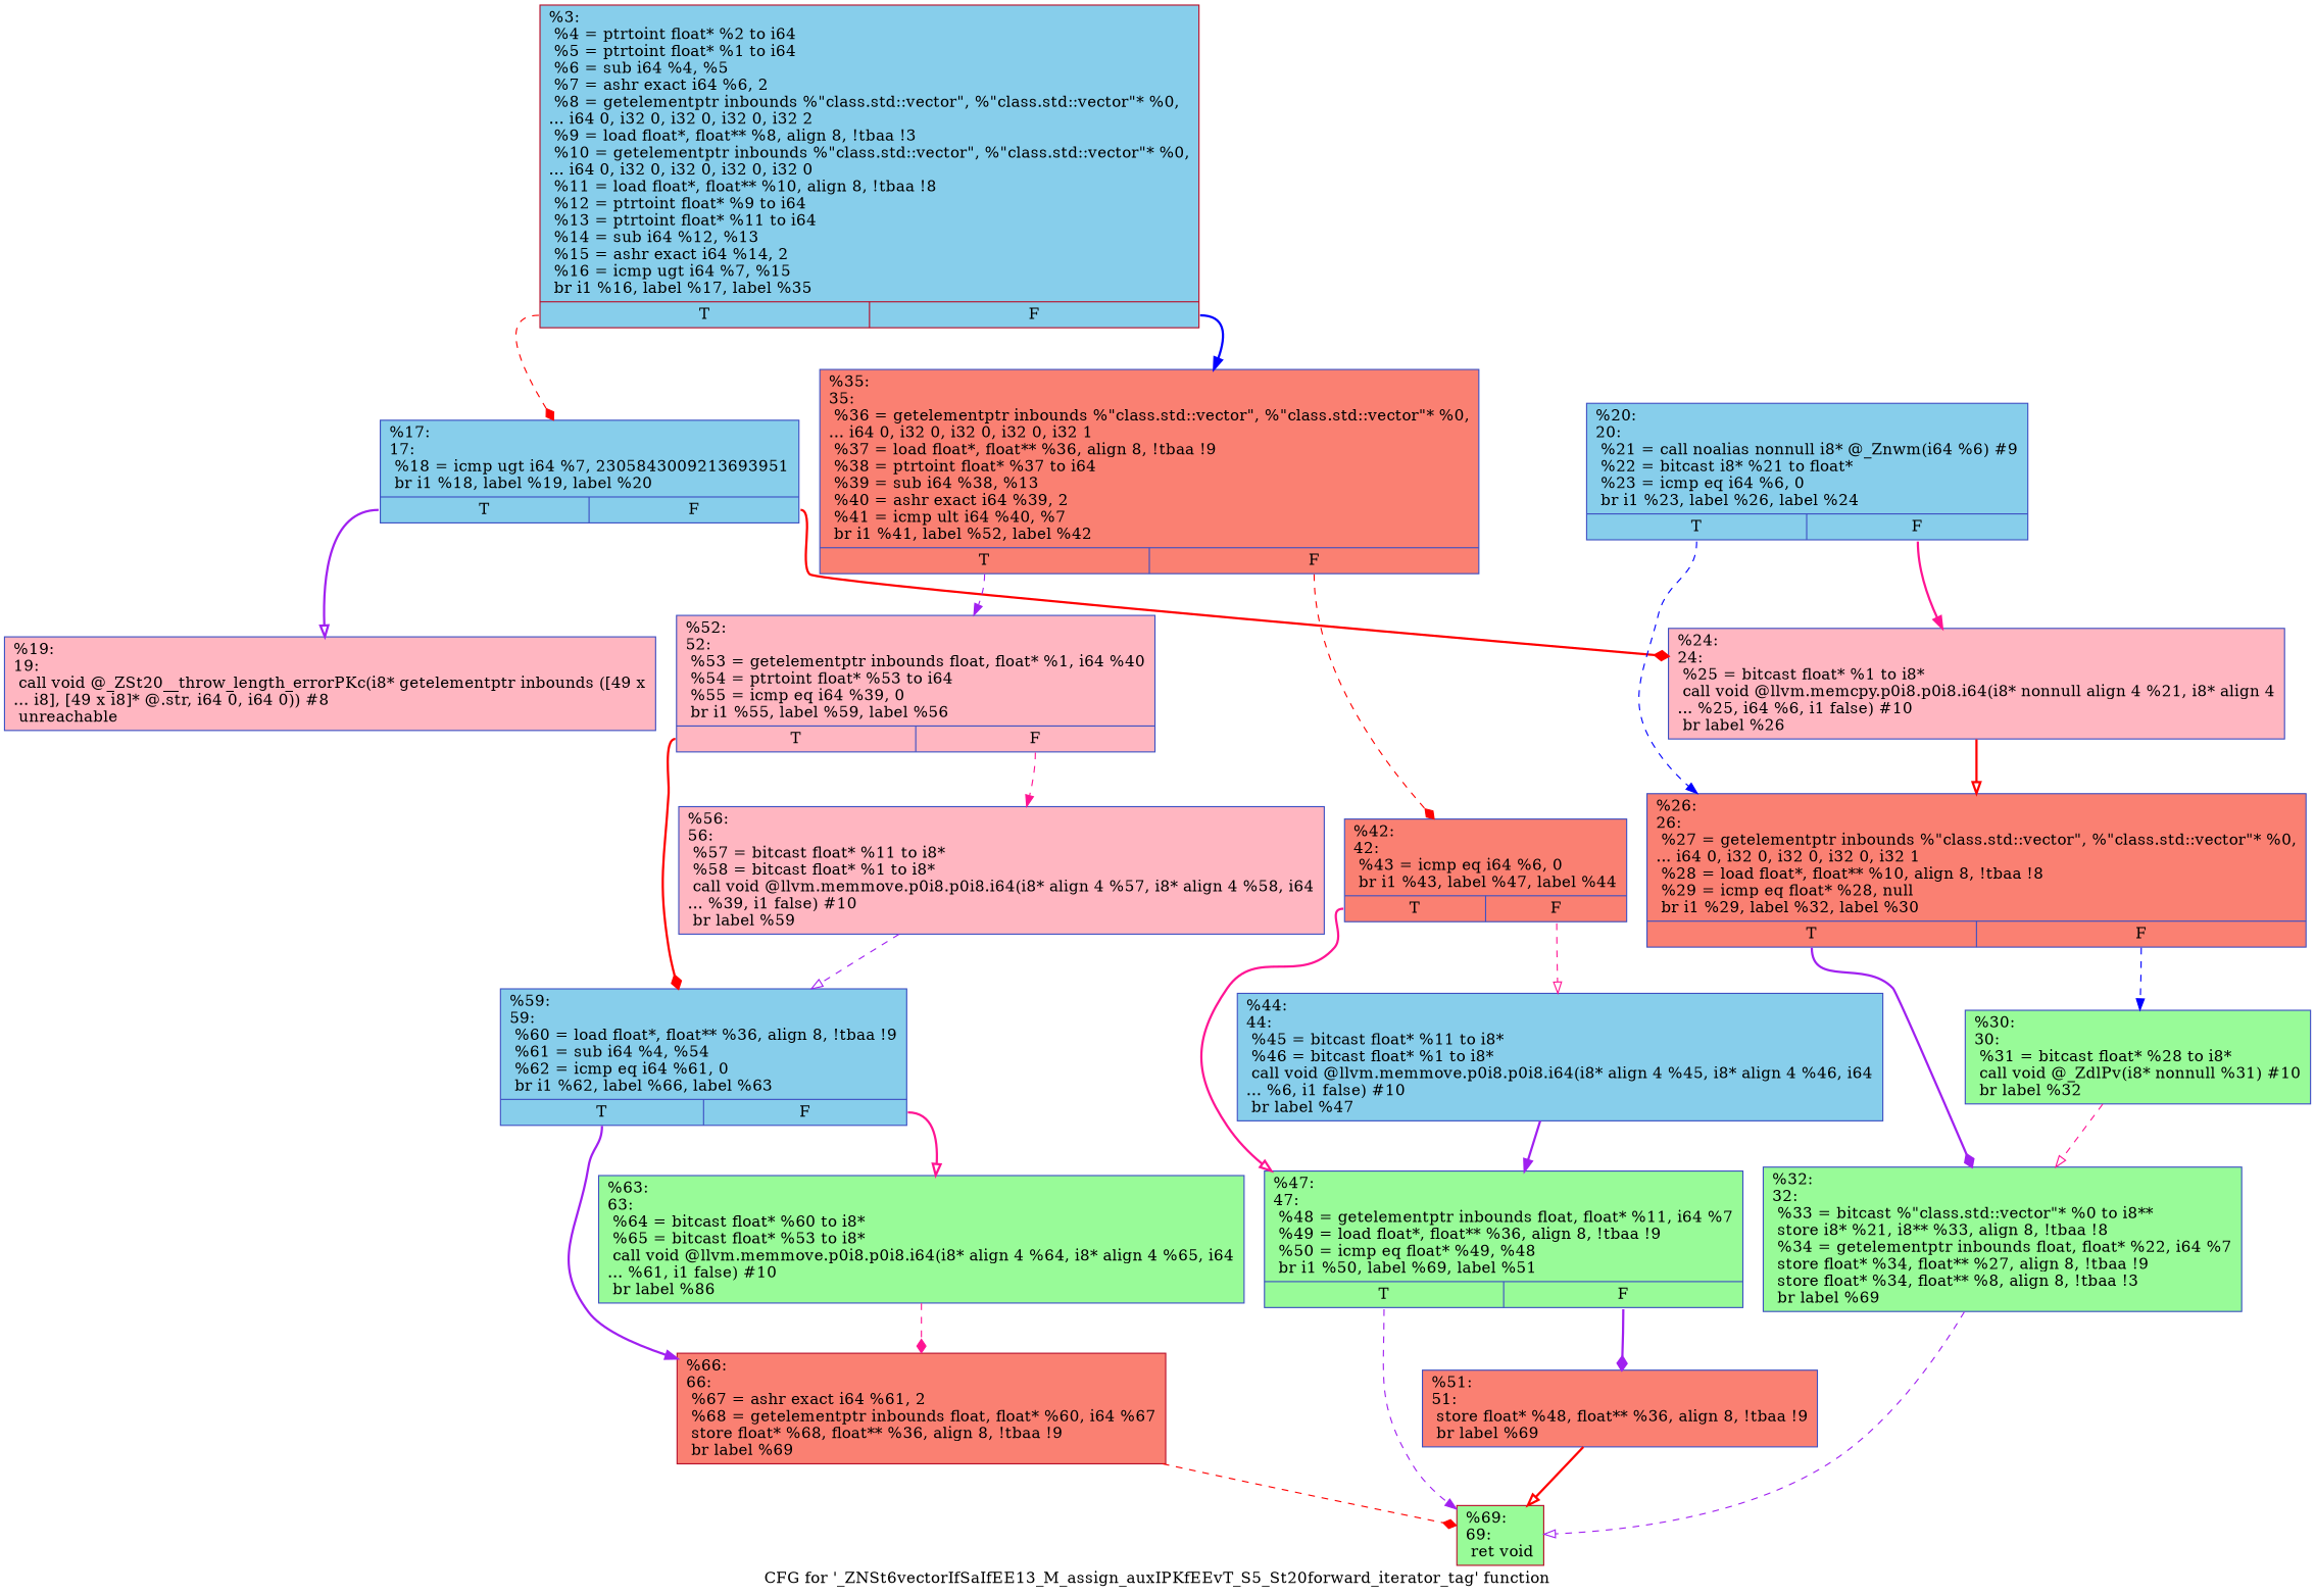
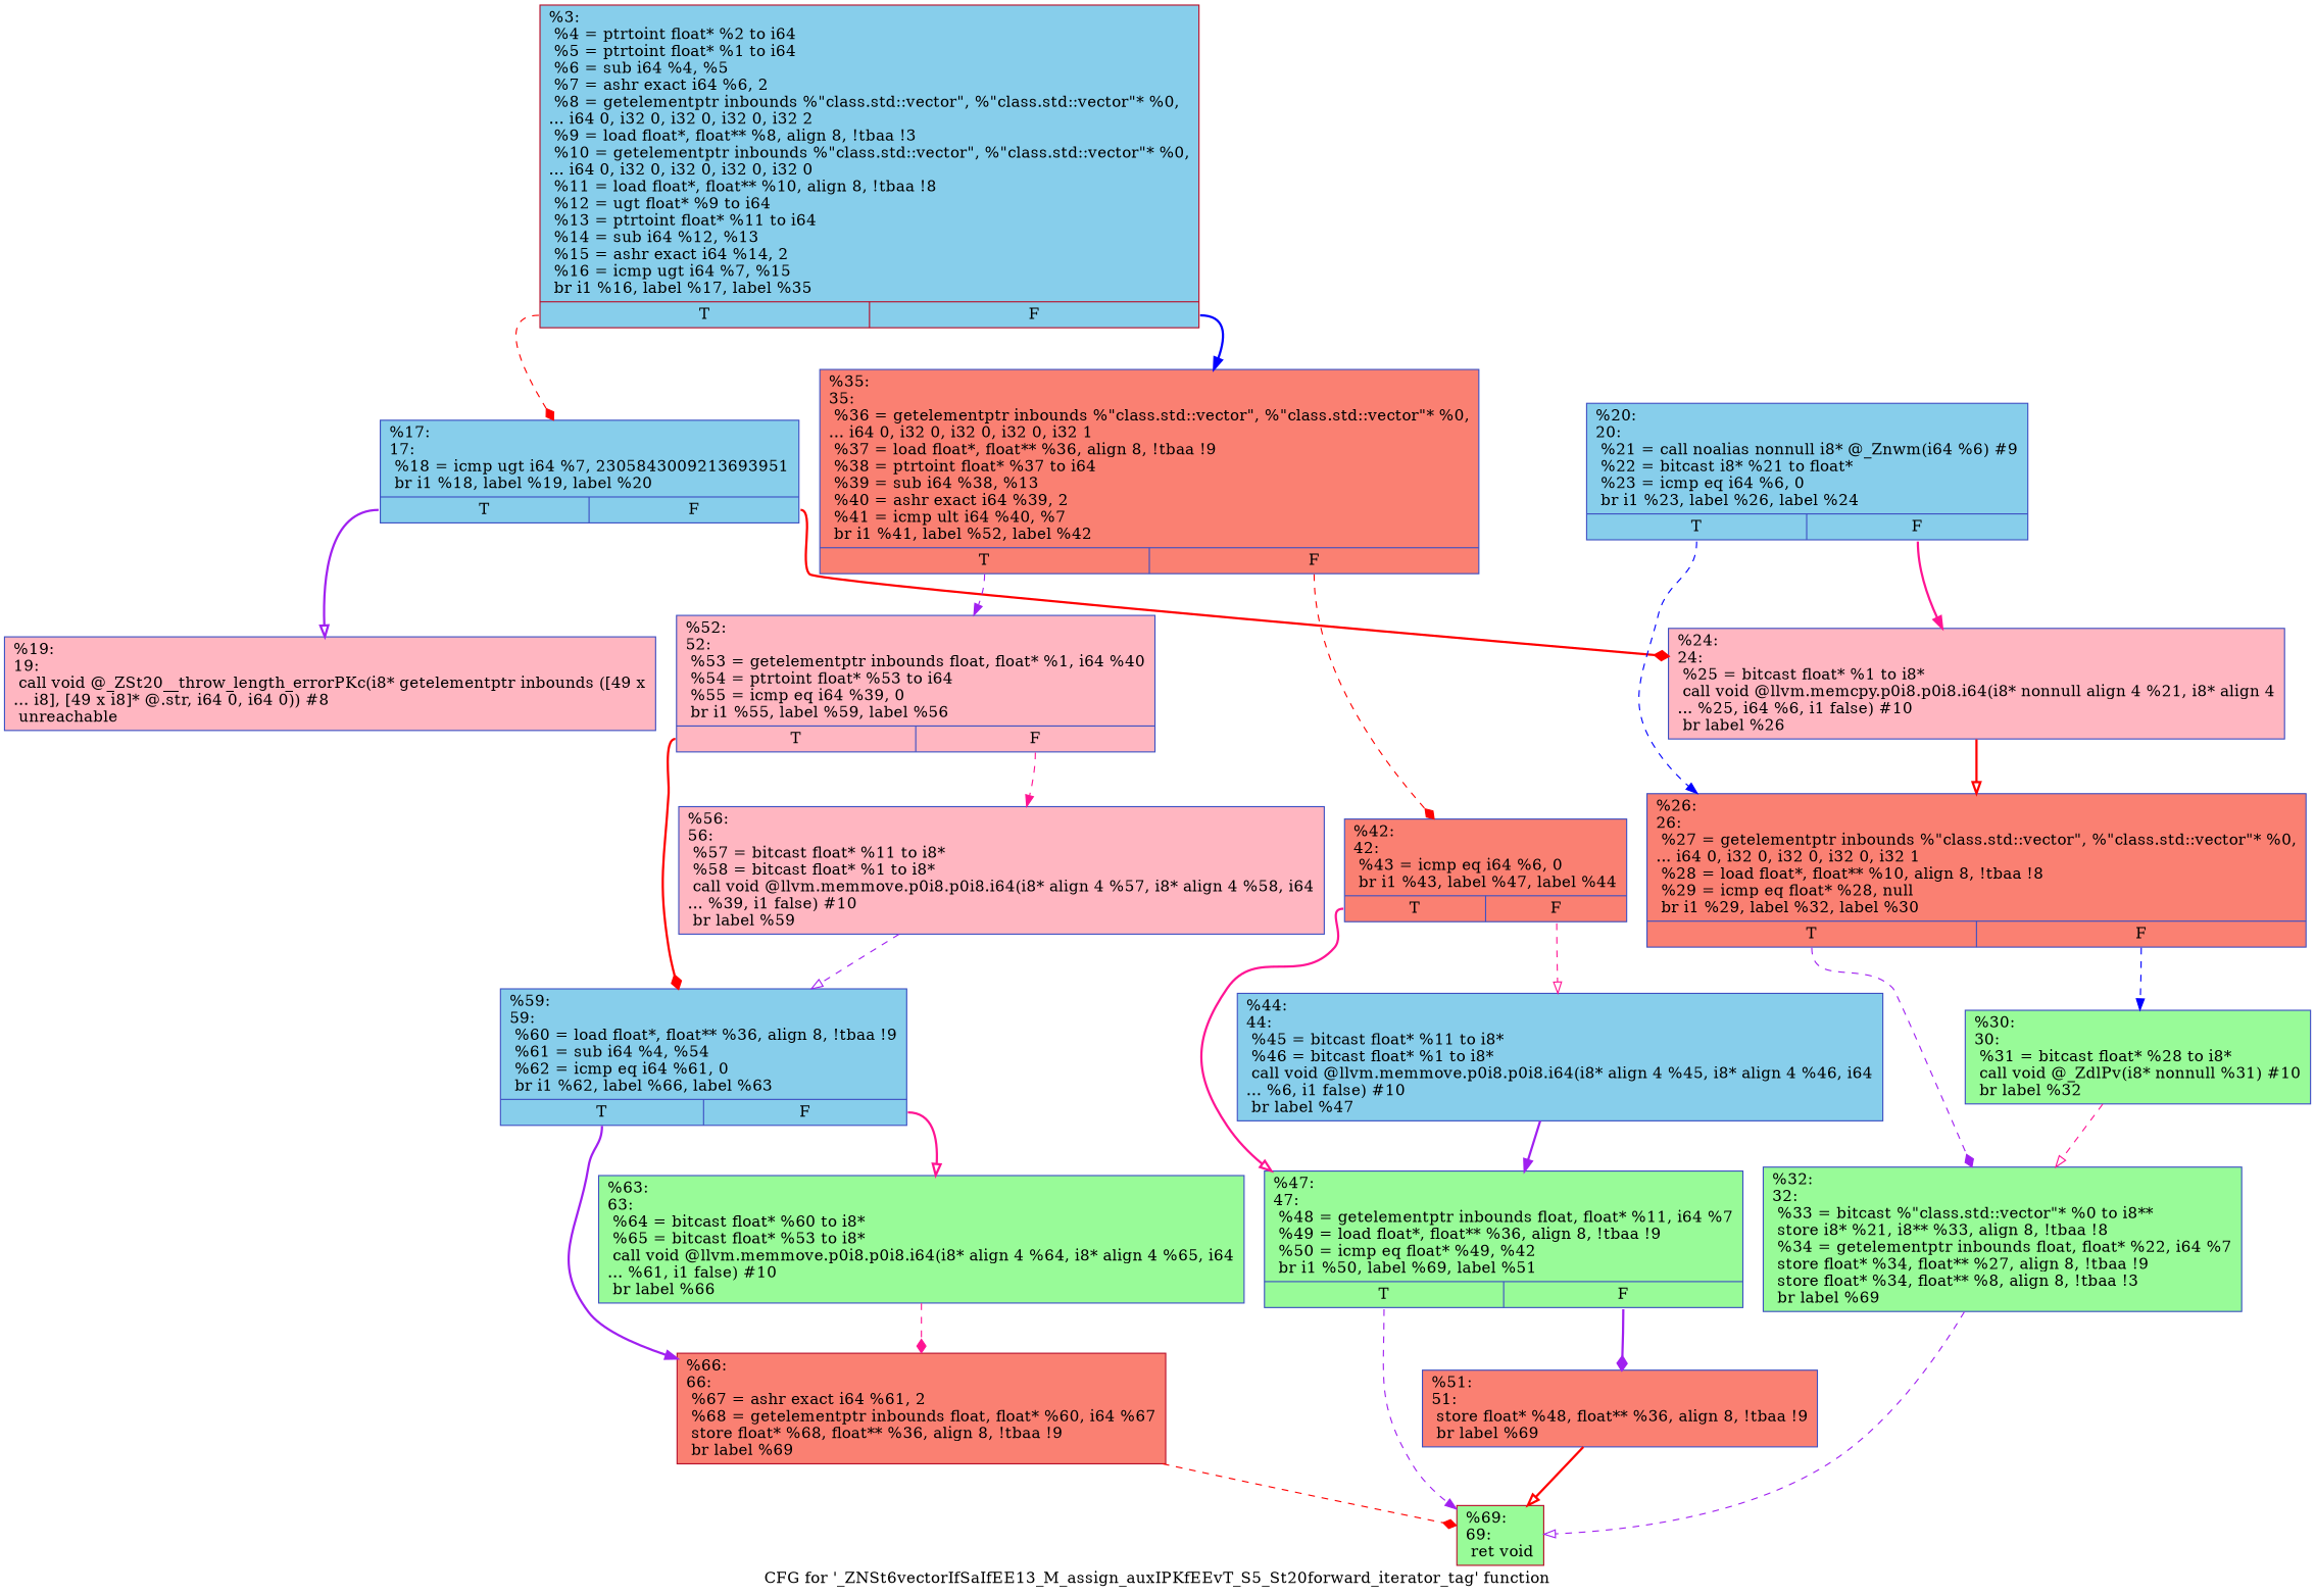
  digraph {
    label="CFG for '_ZNSt6vectorIfSaIfEE13_M_assign_auxIPKfEEvT_S5_St20forward_iterator_tag' function"
    node [color="#3d50c3ff" fillcolor=skyblue shape=record style=filled]
    edge [arrowhead=normal color=purple style=dashed tailport=s0]
-   n1 [color="#b70d28ff" label="{%3:\l  %4 = ptrtoint float* %2 to i64\l  %5 = ptrtoint float* %1 to i64\l  %6 = sub i64 %4, %5\l  %7 = ashr exact i64 %6, 2\l  %8 = getelementptr inbounds %\"class.std::vector\", %\"class.std::vector\"* %0,\l... i64 0, i32 0, i32 0, i32 0, i32 2\l  %9 = load float*, float** %8, align 8, !tbaa !3\l  %10 = getelementptr inbounds %\"class.std::vector\", %\"class.std::vector\"* %0,\l... i64 0, i32 0, i32 0, i32 0, i32 0\l  %11 = load float*, float** %10, align 8, !tbaa !8\l  %12 = ptrtoint float* %9 to i64\l  %13 = ptrtoint float* %11 to i64\l  %14 = sub i64 %12, %13\l  %15 = ashr exact i64 %14, 2\l  %16 = icmp ugt i64 %7, %15\l  br i1 %16, label %17, label %35\l|{<s0>T|<s1>F}}"]
+   n1 [color="#b70d28ff" label="{%3:\l  %4 = ptrtoint float* %2 to i64\l  %5 = ptrtoint float* %1 to i64\l  %6 = sub i64 %4, %5\l  %7 = ashr exact i64 %6, 2\l  %8 = getelementptr inbounds %\"class.std::vector\", %\"class.std::vector\"* %0,\l... i64 0, i32 0, i32 0, i32 0, i32 2\l  %9 = load float*, float** %8, align 8, !tbaa !3\l  %10 = getelementptr inbounds %\"class.std::vector\", %\"class.std::vector\"* %0,\l... i64 0, i32 0, i32 0, i32 0, i32 0\l  %11 = load float*, float** %10, align 8, !tbaa !8\l  %12 = ugt float* %9 to i64\l  %13 = ptrtoint float* %11 to i64\l  %14 = sub i64 %12, %13\l  %15 = ashr exact i64 %14, 2\l  %16 = icmp ugt i64 %7, %15\l  br i1 %16, label %17, label %35\l|{<s0>T|<s1>F}}"]
    n2 [label="{%17:\l17:                                               \l  %18 = icmp ugt i64 %7, 2305843009213693951\l  br i1 %18, label %19, label %20\l|{<s0>T|<s1>F}}"]
    n3 [fillcolor=salmon label="{%35:\l35:                                               \l  %36 = getelementptr inbounds %\"class.std::vector\", %\"class.std::vector\"* %0,\l... i64 0, i32 0, i32 0, i32 0, i32 1\l  %37 = load float*, float** %36, align 8, !tbaa !9\l  %38 = ptrtoint float* %37 to i64\l  %39 = sub i64 %38, %13\l  %40 = ashr exact i64 %39, 2\l  %41 = icmp ult i64 %40, %7\l  br i1 %41, label %52, label %42\l|{<s0>T|<s1>F}}"]
    n4 [fillcolor=lightpink label="{%19:\l19:                                               \l  call void @_ZSt20__throw_length_errorPKc(i8* getelementptr inbounds ([49 x\l... i8], [49 x i8]* @.str, i64 0, i64 0)) #8\l  unreachable\l}"]
    n5 [fillcolor=lightpink label="{%24:\l24:                                               \l  %25 = bitcast float* %1 to i8*\l  call void @llvm.memcpy.p0i8.p0i8.i64(i8* nonnull align 4 %21, i8* align 4\l... %25, i64 %6, i1 false) #10\l  br label %26\l}"]
    n6 [fillcolor=lightpink label="{%52:\l52:                                               \l  %53 = getelementptr inbounds float, float* %1, i64 %40\l  %54 = ptrtoint float* %53 to i64\l  %55 = icmp eq i64 %39, 0\l  br i1 %55, label %59, label %56\l|{<s0>T|<s1>F}}"]
    n7 [fillcolor=salmon label="{%42:\l42:                                               \l  %43 = icmp eq i64 %6, 0\l  br i1 %43, label %47, label %44\l|{<s0>T|<s1>F}}"]
    n8 [label="{%20:\l20:                                               \l  %21 = call noalias nonnull i8* @_Znwm(i64 %6) #9\l  %22 = bitcast i8* %21 to float*\l  %23 = icmp eq i64 %6, 0\l  br i1 %23, label %26, label %24\l|{<s0>T|<s1>F}}"]
    n9 [fillcolor=salmon label="{%26:\l26:                                               \l  %27 = getelementptr inbounds %\"class.std::vector\", %\"class.std::vector\"* %0,\l... i64 0, i32 0, i32 0, i32 0, i32 1\l  %28 = load float*, float** %10, align 8, !tbaa !8\l  %29 = icmp eq float* %28, null\l  br i1 %29, label %32, label %30\l|{<s0>T|<s1>F}}"]
    n10 [label="{%59:\l59:                                               \l  %60 = load float*, float** %36, align 8, !tbaa !9\l  %61 = sub i64 %4, %54\l  %62 = icmp eq i64 %61, 0\l  br i1 %62, label %66, label %63\l|{<s0>T|<s1>F}}"]
    n11 [fillcolor=lightpink label="{%56:\l56:                                               \l  %57 = bitcast float* %11 to i8*\l  %58 = bitcast float* %1 to i8*\l  call void @llvm.memmove.p0i8.p0i8.i64(i8* align 4 %57, i8* align 4 %58, i64\l... %39, i1 false) #10\l  br label %59\l}"]
-   n12 [fillcolor=palegreen label="{%47:\l47:                                               \l  %48 = getelementptr inbounds float, float* %11, i64 %7\l  %49 = load float*, float** %36, align 8, !tbaa !9\l  %50 = icmp eq float* %49, %48\l  br i1 %50, label %69, label %51\l|{<s0>T|<s1>F}}"]
+   n12 [fillcolor=palegreen label="{%47:\l47:                                               \l  %48 = getelementptr inbounds float, float* %11, i64 %7\l  %49 = load float*, float** %36, align 8, !tbaa !9\l  %50 = icmp eq float* %49, %42\l  br i1 %50, label %69, label %51\l|{<s0>T|<s1>F}}"]
    n13 [label="{%44:\l44:                                               \l  %45 = bitcast float* %11 to i8*\l  %46 = bitcast float* %1 to i8*\l  call void @llvm.memmove.p0i8.p0i8.i64(i8* align 4 %45, i8* align 4 %46, i64\l... %6, i1 false) #10\l  br label %47\l}"]
    n14 [fillcolor=palegreen label="{%32:\l32:                                               \l  %33 = bitcast %\"class.std::vector\"* %0 to i8**\l  store i8* %21, i8** %33, align 8, !tbaa !8\l  %34 = getelementptr inbounds float, float* %22, i64 %7\l  store float* %34, float** %27, align 8, !tbaa !9\l  store float* %34, float** %8, align 8, !tbaa !3\l  br label %69\l}"]
    n15 [fillcolor=palegreen label="{%30:\l30:                                               \l  %31 = bitcast float* %28 to i8*\l  call void @_ZdlPv(i8* nonnull %31) #10\l  br label %32\l}"]
    n16 [color="#b70d28ff" fillcolor=palegreen label="{%69:\l69:                                               \l  ret void\l}"]
    n17 [color="#b70d28ff" fillcolor=salmon label="{%66:\l66:                                               \l  %67 = ashr exact i64 %61, 2\l  %68 = getelementptr inbounds float, float* %60, i64 %67\l  store float* %68, float** %36, align 8, !tbaa !9\l  br label %69\l}"]
-   n18 [fillcolor=palegreen label="{%63:\l63:                                               \l  %64 = bitcast float* %60 to i8*\l  %65 = bitcast float* %53 to i8*\l  call void @llvm.memmove.p0i8.p0i8.i64(i8* align 4 %64, i8* align 4 %65, i64\l... %61, i1 false) #10\l  br label %86\l}"]
+   n18 [fillcolor=palegreen label="{%63:\l63:                                               \l  %64 = bitcast float* %60 to i8*\l  %65 = bitcast float* %53 to i8*\l  call void @llvm.memmove.p0i8.p0i8.i64(i8* align 4 %64, i8* align 4 %65, i64\l... %61, i1 false) #10\l  br label %66\l}"]
    n19 [fillcolor=salmon label="{%51:\l51:                                               \l  store float* %48, float** %36, align 8, !tbaa !9\l  br label %69\l}"]
    n1 -> n2 [arrowhead=diamond color=red]
    n1 -> n3 [color=blue style=bold tailport=s1]
    n2 -> n4 [arrowhead=onormal style=bold]
    n2 -> n5 [arrowhead=diamond color=red style=bold tailport=s1]
    n3 -> n6
    n3 -> n7 [arrowhead=diamond color=red tailport=s1]
    n5 -> n9 [arrowhead=onormal color=red style=bold]
    n6 -> n10 [arrowhead=diamond color=red style=bold]
    n6 -> n11 [color=deeppink tailport=s1]
    n7 -> n12 [arrowhead=onormal color=deeppink style=bold]
    n7 -> n13 [arrowhead=onormal color=deeppink tailport=s1]
    n8 -> n5 [color=deeppink style=bold tailport=s1]
    n8 -> n9 [color=blue]
-   n9 -> n14 [arrowhead=diamond style=bold]
+   n9 -> n14 [arrowhead=diamond]
    n9 -> n15 [color=blue tailport=s1]
    n10 -> n17 [style=bold]
    n10 -> n18 [arrowhead=onormal color=deeppink style=bold tailport=s1]
    n11 -> n10 [arrowhead=onormal]
    n12 -> n16
    n12 -> n19 [arrowhead=diamond style=bold tailport=s1]
    n13 -> n12 [style=bold]
    n14 -> n16 [arrowhead=onormal]
    n15 -> n14 [arrowhead=onormal color=deeppink]
    n17 -> n16 [arrowhead=diamond color=red]
    n18 -> n17 [arrowhead=diamond color=deeppink]
    n19 -> n16 [arrowhead=onormal color=red style=bold]
  }
